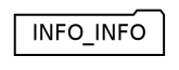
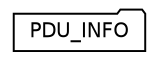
  digraph {
    rankdir=TB
-   n1 [color=black fillcolor=white fontname=Helvetica fontsize=10 height=0.2 label=INFO_INFO shape=folder style=filled width=0.4]
+   n1 [color=black fillcolor=white fontname=Helvetica fontsize=10 height=0.2 label=PDU_INFO shape=folder style=filled width=0.4]
  }
